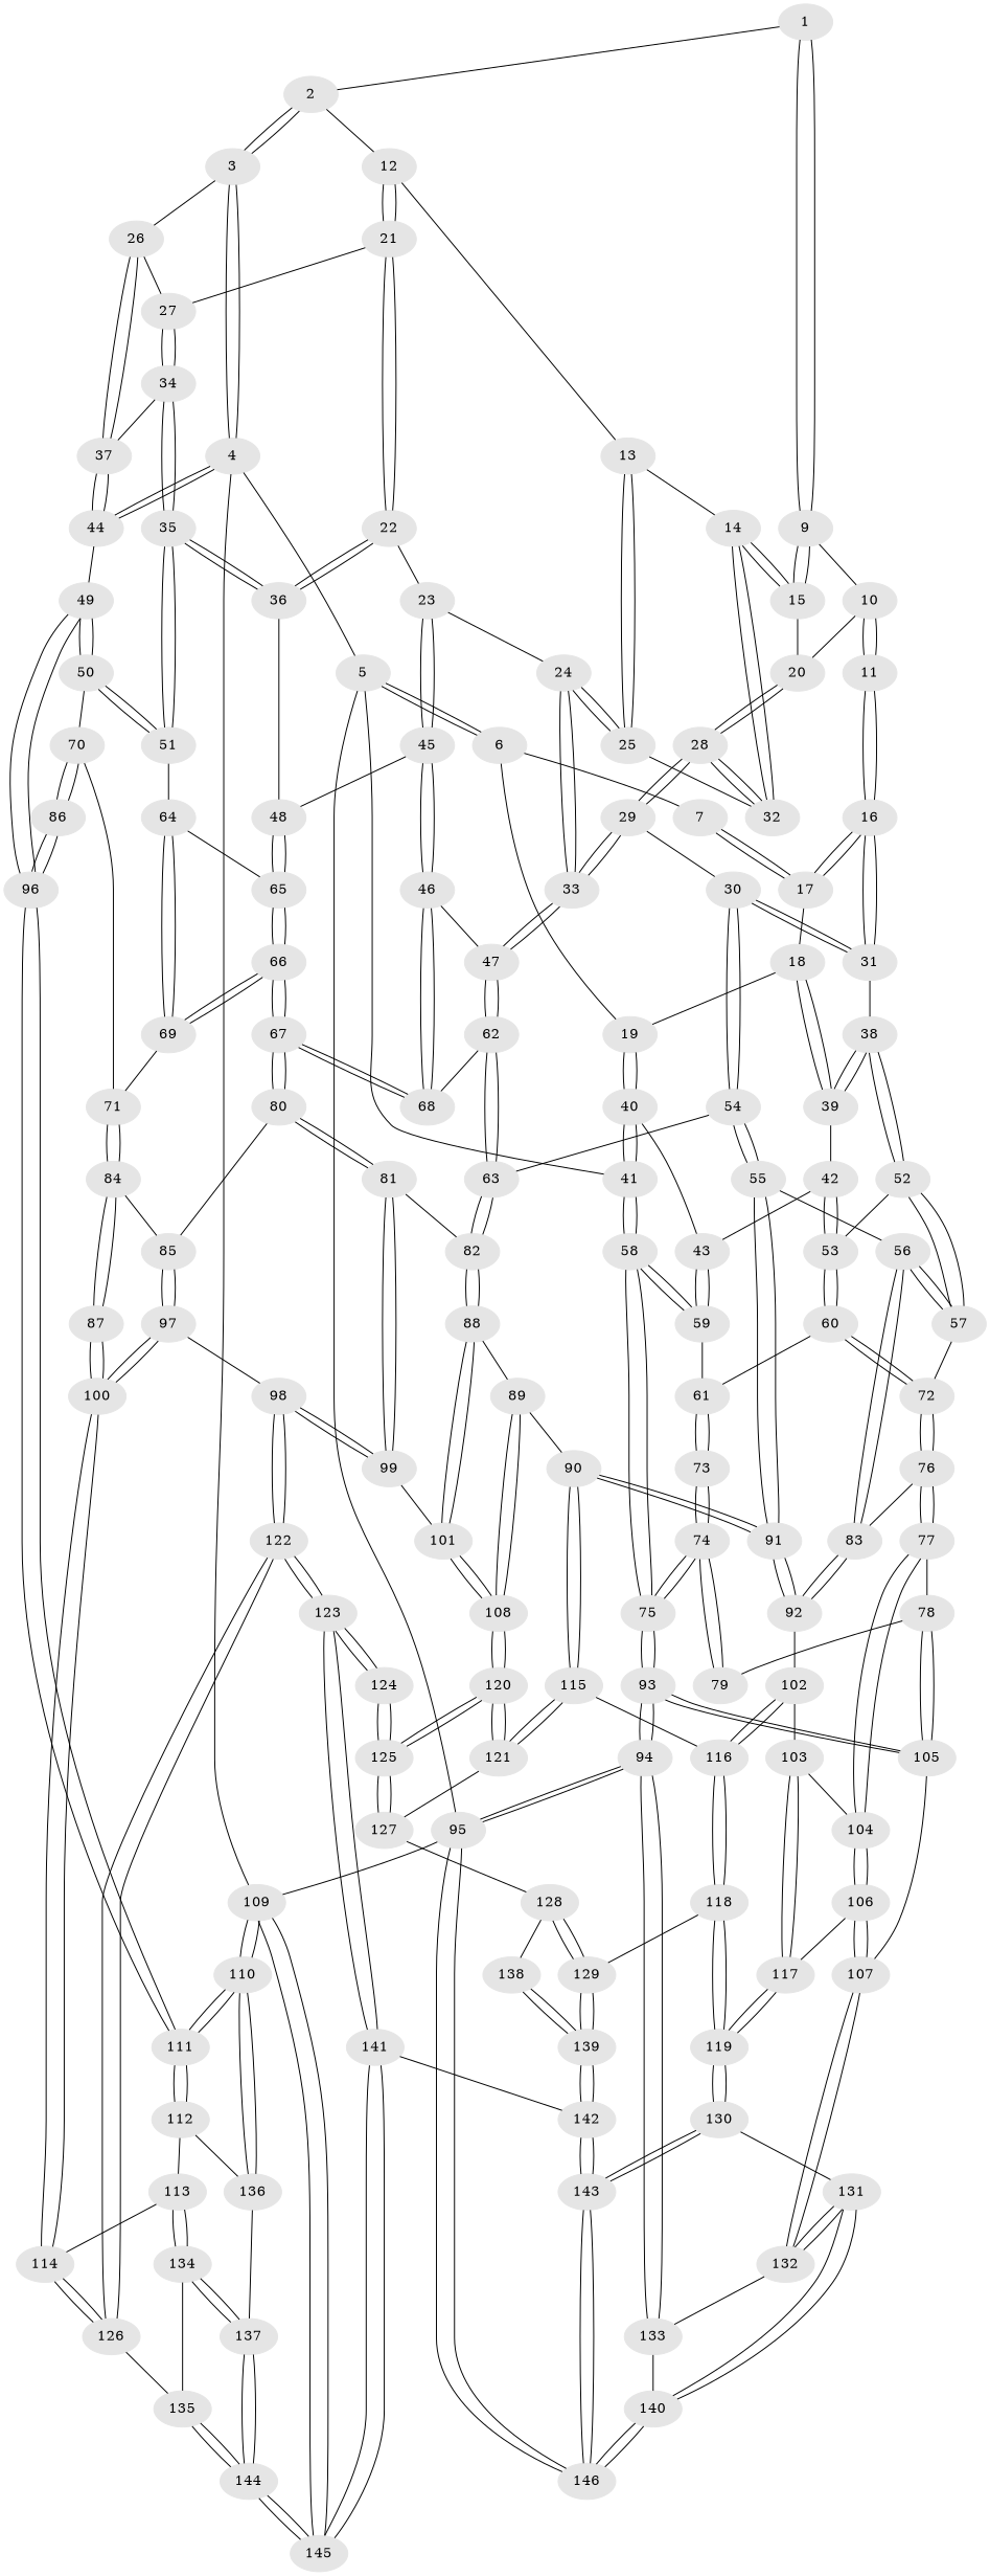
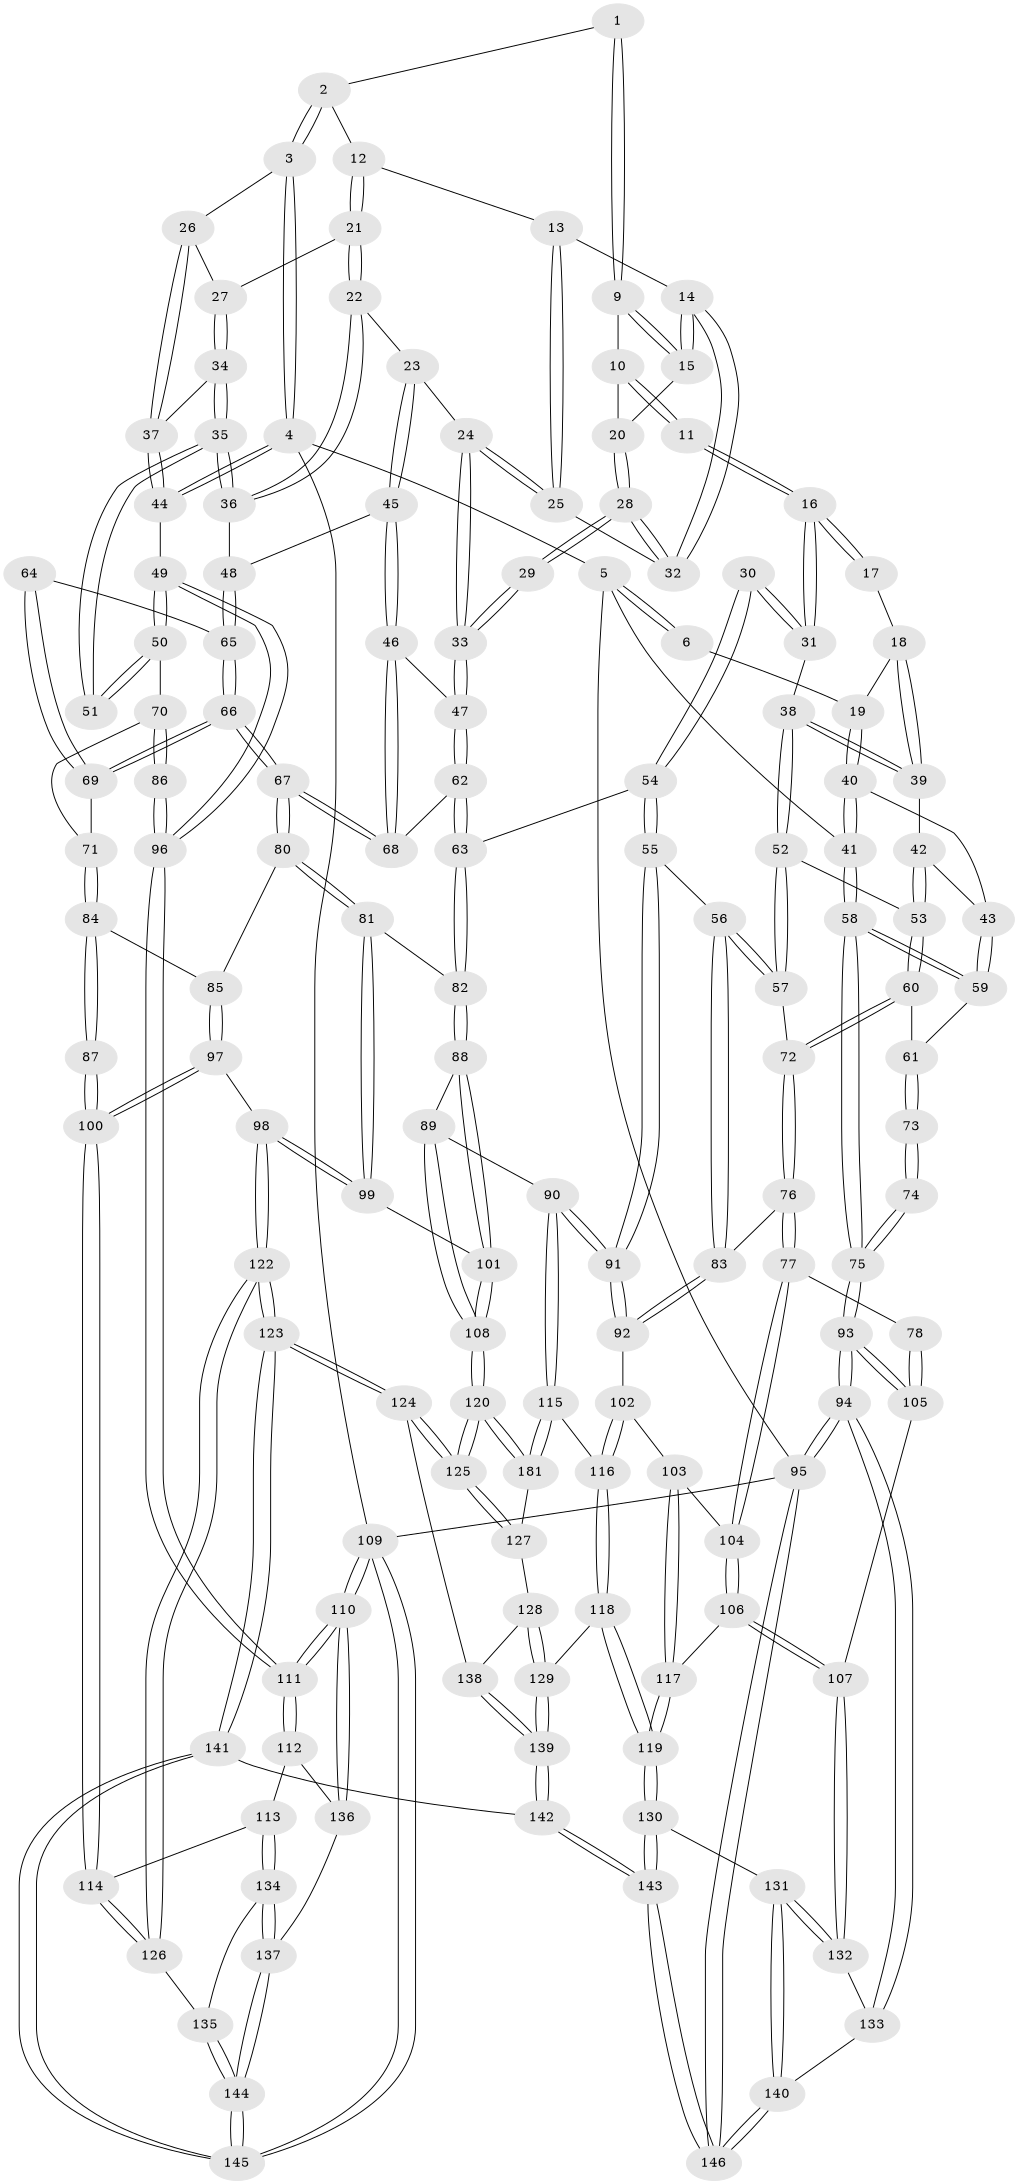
  graph {
    node [color=gray90 style=filled]
    1
    2
    9
    3
    12
    10
    15
    4
    26
    13
    21
    5
    44
    109
    27
    37
    6
    41
    95
    49
    110
    145
-   7
    19
    58
    146
    17
    40
    18
    11
    16
    20
    28
    31
    14
    25
    22
    32
    38
    39
    42
    43
    29
    23
    36
    34
    24
    45
    48
    33
    46
    47
    35
    30
    54
    55
    63
    52
    62
    51
    64
    65
    53
    57
    59
    75
    60
    61
    50
    96
    68
    66
    70
    111
    71
    86
    69
    72
    56
    91
    82
    83
    92
    76
    93
    73
    74
    88
    67
    80
    81
    85
    84
    87
    77
-   79
    105
    94
    78
    104
    106
    107
    99
    97
    101
    89
    102
    100
    98
    114
    90
    108
    115
    120
    116
-   121
+   121 [label=181]
    103
    133
    140
    112
    122
    126
    123
    117
    118
    119
    132
    125
    136
    137
    113
    134
    135
    127
    129
    130
    139
    131
    143
    128
    124
    141
    138
    142
    144
    1 -- 2
    1 -- 9
    1 -- 9
    2 -- 3
    2 -- 3
    2 -- 12
    9 -- 10
    9 -- 15
    9 -- 15
    3 -- 4
    3 -- 4
    3 -- 26
    12 -- 13
    12 -- 21
    12 -- 21
    10 -- 11
    10 -- 11
    10 -- 20
    15 -- 20
    4 -- 5
    4 -- 44
    4 -- 44
    4 -- 109
    26 -- 27
    26 -- 37
    26 -- 37
    13 -- 14
    13 -- 25
    13 -- 25
    21 -- 27
    21 -- 22
    21 -- 22
    5 -- 6
    5 -- 6
    5 -- 41
    5 -- 95
    44 -- 49
    109 -- 110
    109 -- 110
    109 -- 145
    109 -- 145
    27 -- 34
    27 -- 34
    37 -- 44
    37 -- 44
-   6 -- 7
    6 -- 19
    41 -- 58
    41 -- 58
    95 -- 109
    95 -- 146
    95 -- 146
    49 -- 50
    49 -- 50
    49 -- 96
    49 -- 96
    110 -- 111
    110 -- 111
    110 -- 136
    110 -- 136
-   7 -- 17
-   7 -- 17
    19 -- 40
    19 -- 40
    58 -- 59
    58 -- 59
    58 -- 75
    58 -- 75
    17 -- 18
    40 -- 41
    40 -- 41
    40 -- 43
    18 -- 19
    18 -- 39
    18 -- 39
    11 -- 16
    11 -- 16
    16 -- 17
    16 -- 17
    16 -- 31
    16 -- 31
    20 -- 28
    20 -- 28
    28 -- 32
    28 -- 32
    28 -- 29
    28 -- 29
    31 -- 38
    14 -- 15
    14 -- 15
    14 -- 32
    14 -- 32
    25 -- 32
    22 -- 23
    22 -- 36
    22 -- 36
    38 -- 39
    38 -- 39
    38 -- 52
    38 -- 52
    39 -- 42
    42 -- 43
    42 -- 53
    42 -- 53
    43 -- 59
    43 -- 59
    29 -- 33
    29 -- 33
-   29 -- 30
    23 -- 24
    23 -- 45
    23 -- 45
    36 -- 48
    34 -- 37
    34 -- 35
    34 -- 35
    24 -- 25
    24 -- 25
    24 -- 33
    24 -- 33
    45 -- 48
    45 -- 46
    45 -- 46
    48 -- 65
    48 -- 65
    33 -- 47
    33 -- 47
    46 -- 47
    46 -- 68
    46 -- 68
    47 -- 62
    47 -- 62
    35 -- 36
    35 -- 36
    35 -- 51
    35 -- 51
    30 -- 31
    30 -- 31
    30 -- 54
    30 -- 54
    54 -- 55
    54 -- 55
    54 -- 63
    55 -- 56
    55 -- 91
    55 -- 91
    63 -- 82
    63 -- 82
    52 -- 53
    52 -- 57
    52 -- 57
    62 -- 63
    62 -- 63
    62 -- 68
-   51 -- 64
    64 -- 65
    64 -- 69
    64 -- 69
    65 -- 66
    65 -- 66
    53 -- 60
    53 -- 60
    57 -- 72
    59 -- 61
    75 -- 93
    75 -- 93
    60 -- 61
    60 -- 72
    60 -- 72
    61 -- 73
    61 -- 73
    50 -- 51
    50 -- 51
    50 -- 70
    96 -- 111
    96 -- 111
    66 -- 69
    66 -- 69
    66 -- 67
    66 -- 67
    70 -- 71
    70 -- 86
    70 -- 86
    111 -- 112
    111 -- 112
    71 -- 84
    71 -- 84
    86 -- 96
    86 -- 96
    69 -- 71
    72 -- 76
    72 -- 76
    56 -- 57
    56 -- 57
    56 -- 83
    56 -- 83
    91 -- 92
    91 -- 92
    82 -- 88
    82 -- 88
    83 -- 92
    83 -- 92
    92 -- 102
    76 -- 83
    76 -- 77
    76 -- 77
    93 -- 105
    93 -- 105
    93 -- 94
    93 -- 94
    73 -- 74
    73 -- 74
    74 -- 75
    74 -- 75
-   74 -- 79
-   74 -- 79
    88 -- 101
    88 -- 101
    88 -- 89
    67 -- 68
    67 -- 68
    67 -- 80
    67 -- 80
    80 -- 81
    80 -- 81
    80 -- 85
    81 -- 82
    81 -- 99
    81 -- 99
    85 -- 97
    85 -- 97
    84 -- 85
    84 -- 87
    84 -- 87
    87 -- 100
    87 -- 100
    77 -- 78
    77 -- 104
    77 -- 104
    105 -- 107
    94 -- 95
    94 -- 95
    94 -- 133
    94 -- 133
-   78 -- 79
    78 -- 105
    78 -- 105
    104 -- 106
    104 -- 106
    106 -- 107
    106 -- 107
    106 -- 117
    107 -- 132
    107 -- 132
    99 -- 101
    97 -- 100
    97 -- 100
    97 -- 98
    101 -- 108
    101 -- 108
    89 -- 90
    89 -- 108
    89 -- 108
    102 -- 116
    102 -- 116
    102 -- 103
    100 -- 114
    100 -- 114
    98 -- 99
    98 -- 99
    98 -- 122
    98 -- 122
    114 -- 126
    114 -- 126
    90 -- 91
    90 -- 91
    90 -- 115
    90 -- 115
    108 -- 120
    108 -- 120
    115 -- 116
    115 -- 121
    115 -- 121
    120 -- 121
    120 -- 121
    120 -- 125
    120 -- 125
    116 -- 118
    116 -- 118
    121 -- 127
    103 -- 104
    103 -- 117
    103 -- 117
    133 -- 140
    140 -- 146
    140 -- 146
    112 -- 136
    112 -- 113
    122 -- 126
    122 -- 126
    122 -- 123
    122 -- 123
    126 -- 135
    123 -- 124
    123 -- 124
    123 -- 141
    123 -- 141
    117 -- 119
    117 -- 119
    118 -- 119
    118 -- 119
    118 -- 129
    119 -- 130
    119 -- 130
    132 -- 133
    125 -- 127
    125 -- 127
    136 -- 137
    137 -- 144
    137 -- 144
    113 -- 114
    113 -- 134
    113 -- 134
    134 -- 137
    134 -- 137
    134 -- 135
    135 -- 144
    135 -- 144
    127 -- 128
    129 -- 139
    129 -- 139
    130 -- 131
    130 -- 143
    130 -- 143
    139 -- 142
    139 -- 142
    131 -- 140
    131 -- 140
    131 -- 132
    131 -- 132
    143 -- 146
    143 -- 146
    128 -- 129
    128 -- 129
    128 -- 138
    124 -- 125
    124 -- 125
+   124 -- 138
    141 -- 145
    141 -- 145
    141 -- 142
    138 -- 139
    138 -- 139
    142 -- 143
    142 -- 143
    144 -- 145
    144 -- 145
  }
